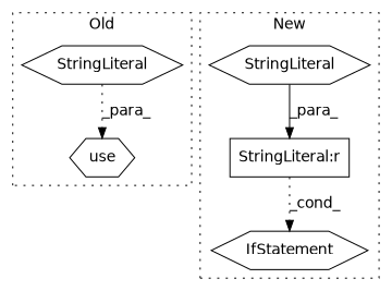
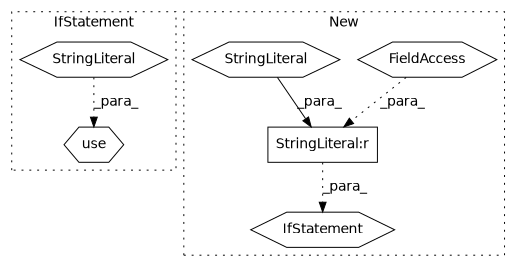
  digraph {
    fontname="DejaVu Sans"
    node [a=45 fontname="DejaVu Sans" shape=hexagon]
    edge [fontname="DejaVu Sans" style=dotted]
    n1 [a=32 l="4,1" label=use s="154,163"]
    n2 [l=5 label=StringLiteral s=158]
    n3 [a=25 l="4,2" label=IfStatement s="11338,11364"]
    n4 [a=27 l=4 label="StringLiteral:r" s=11350 shape=box]
+   n5 [a=22 l=8 label=FieldAccess s=11342]
    n6 [l=10 label=StringLiteral s=11354]
    subgraph cluster_1 {
-     label=Old
+     label=IfStatement
      style=dotted
      n1
      n2
    }
    subgraph cluster_2 {
      label=New
      style=dotted
      n3
      n4
+     n5
      n6
    }
    n2 -> n1 [label=_para_]
-   n4 -> n3 [label=_cond_]
+   n4 -> n3 [label=_para_]
+   n5 -> n4 [label=_para_]
    n6 -> n4 [label=_para_ style=solid]
  }
